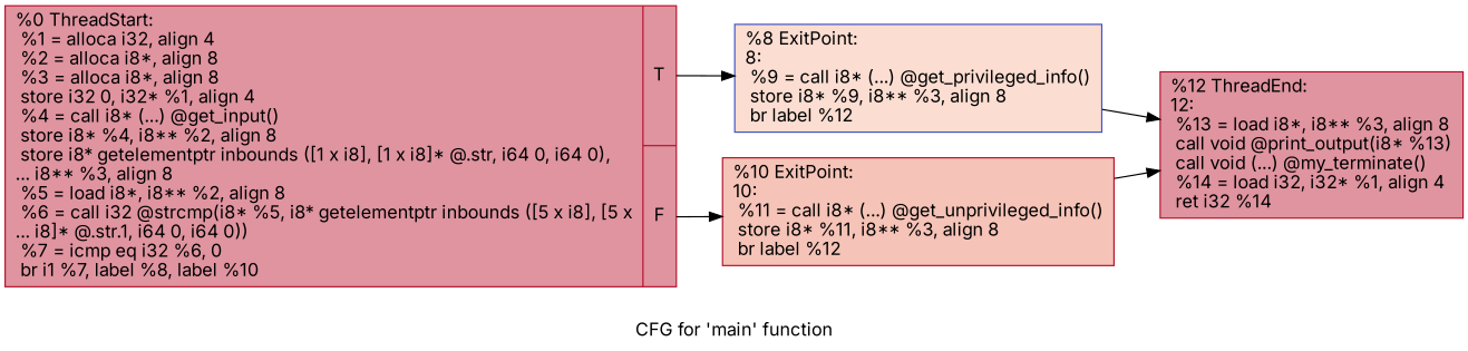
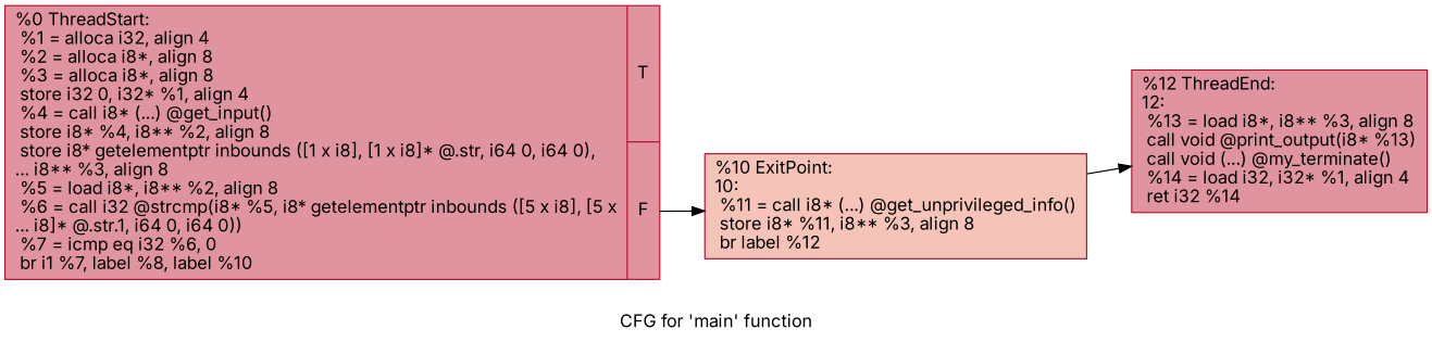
  digraph {
    label="CFG for 'main' function"
    rankdir=LR
    fontname=Inter
    node [color="#b70d28ff" fillcolor="#b70d2870" shape=record style=filled fontname=Inter]
    edge [fontname=Inter]
    n1 [label="{%0 ThreadStart:\l  %1 = alloca i32, align 4\l  %2 = alloca i8*, align 8\l  %3 = alloca i8*, align 8\l  store i32 0, i32* %1, align 4\l  %4 = call i8* (...) @get_input()\l  store i8* %4, i8** %2, align 8\l  store i8* getelementptr inbounds ([1 x i8], [1 x i8]* @.str, i64 0, i64 0),\l... i8** %3, align 8\l  %5 = load i8*, i8** %2, align 8\l  %6 = call i32 @strcmp(i8* %5, i8* getelementptr inbounds ([5 x i8], [5 x\l... i8]* @.str.1, i64 0, i64 0))\l  %7 = icmp eq i32 %6, 0\l  br i1 %7, label %8, label %10\l|{<s0>T|<s1>F}}"]
-   n2 [color="#3d50c3ff" fillcolor="#f7b39670" label="{%8 ExitPoint:\l8:                                                \l  %9 = call i8* (...) @get_privileged_info()\l  store i8* %9, i8** %3, align 8\l  br label %12\l}"]
    n3 [fillcolor="#e8765c70" label="{%10 ExitPoint:\l10:                                               \l  %11 = call i8* (...) @get_unprivileged_info()\l  store i8* %11, i8** %3, align 8\l  br label %12\l}"]
    n4 [label="{%12 ThreadEnd:\l12:                                               \l  %13 = load i8*, i8** %3, align 8\l  call void @print_output(i8* %13)\l  call void (...) @my_terminate()\l  %14 = load i32, i32* %1, align 4\l  ret i32 %14\l}"]
-   n1 -> n2 [tailport=s0]
    n1 -> n3 [tailport=s1]
-   n2 -> n4
    n3 -> n4
  }
